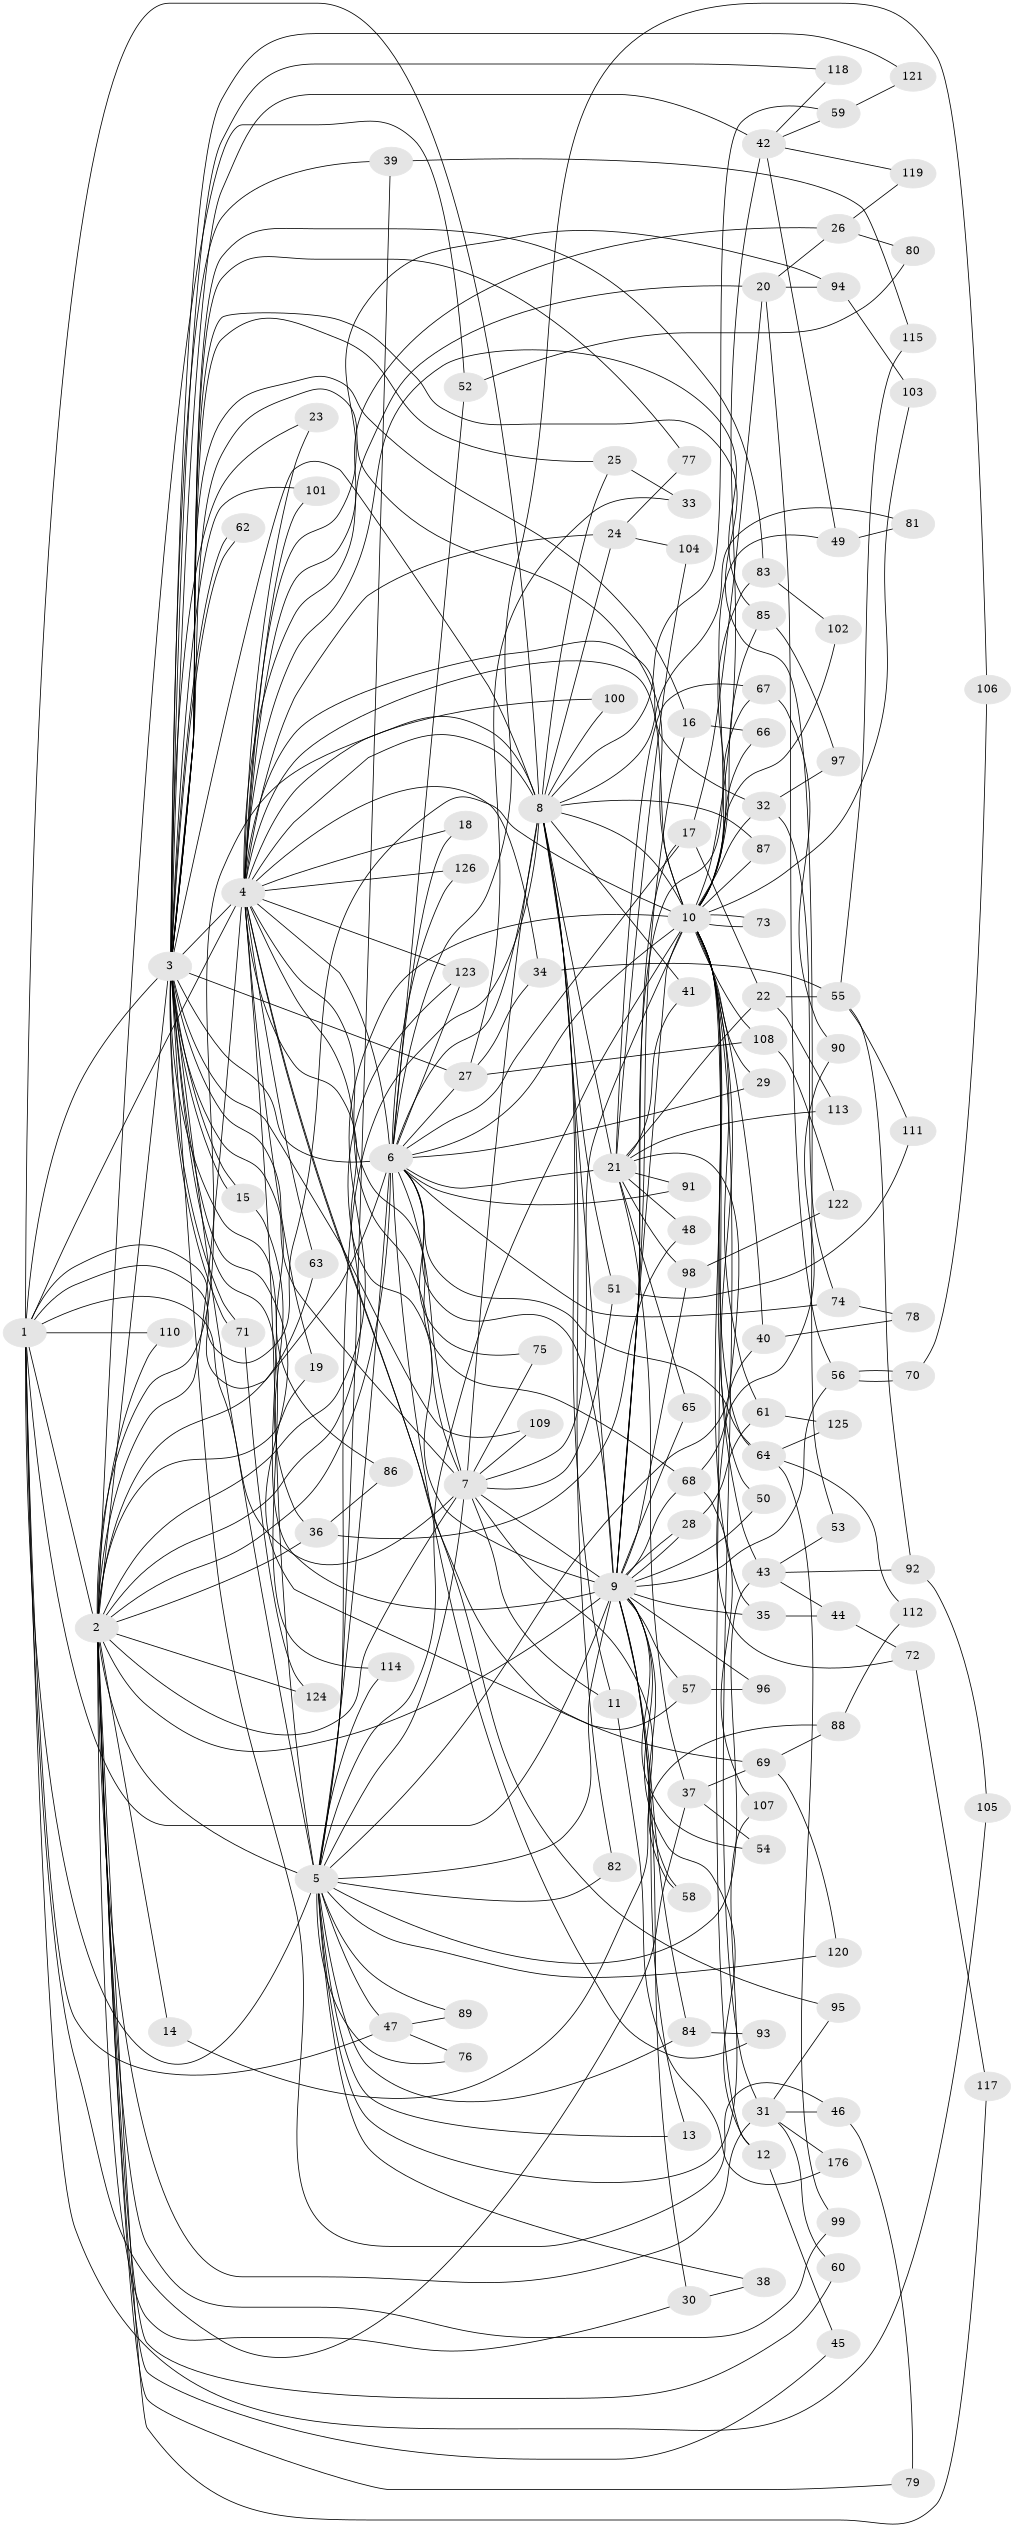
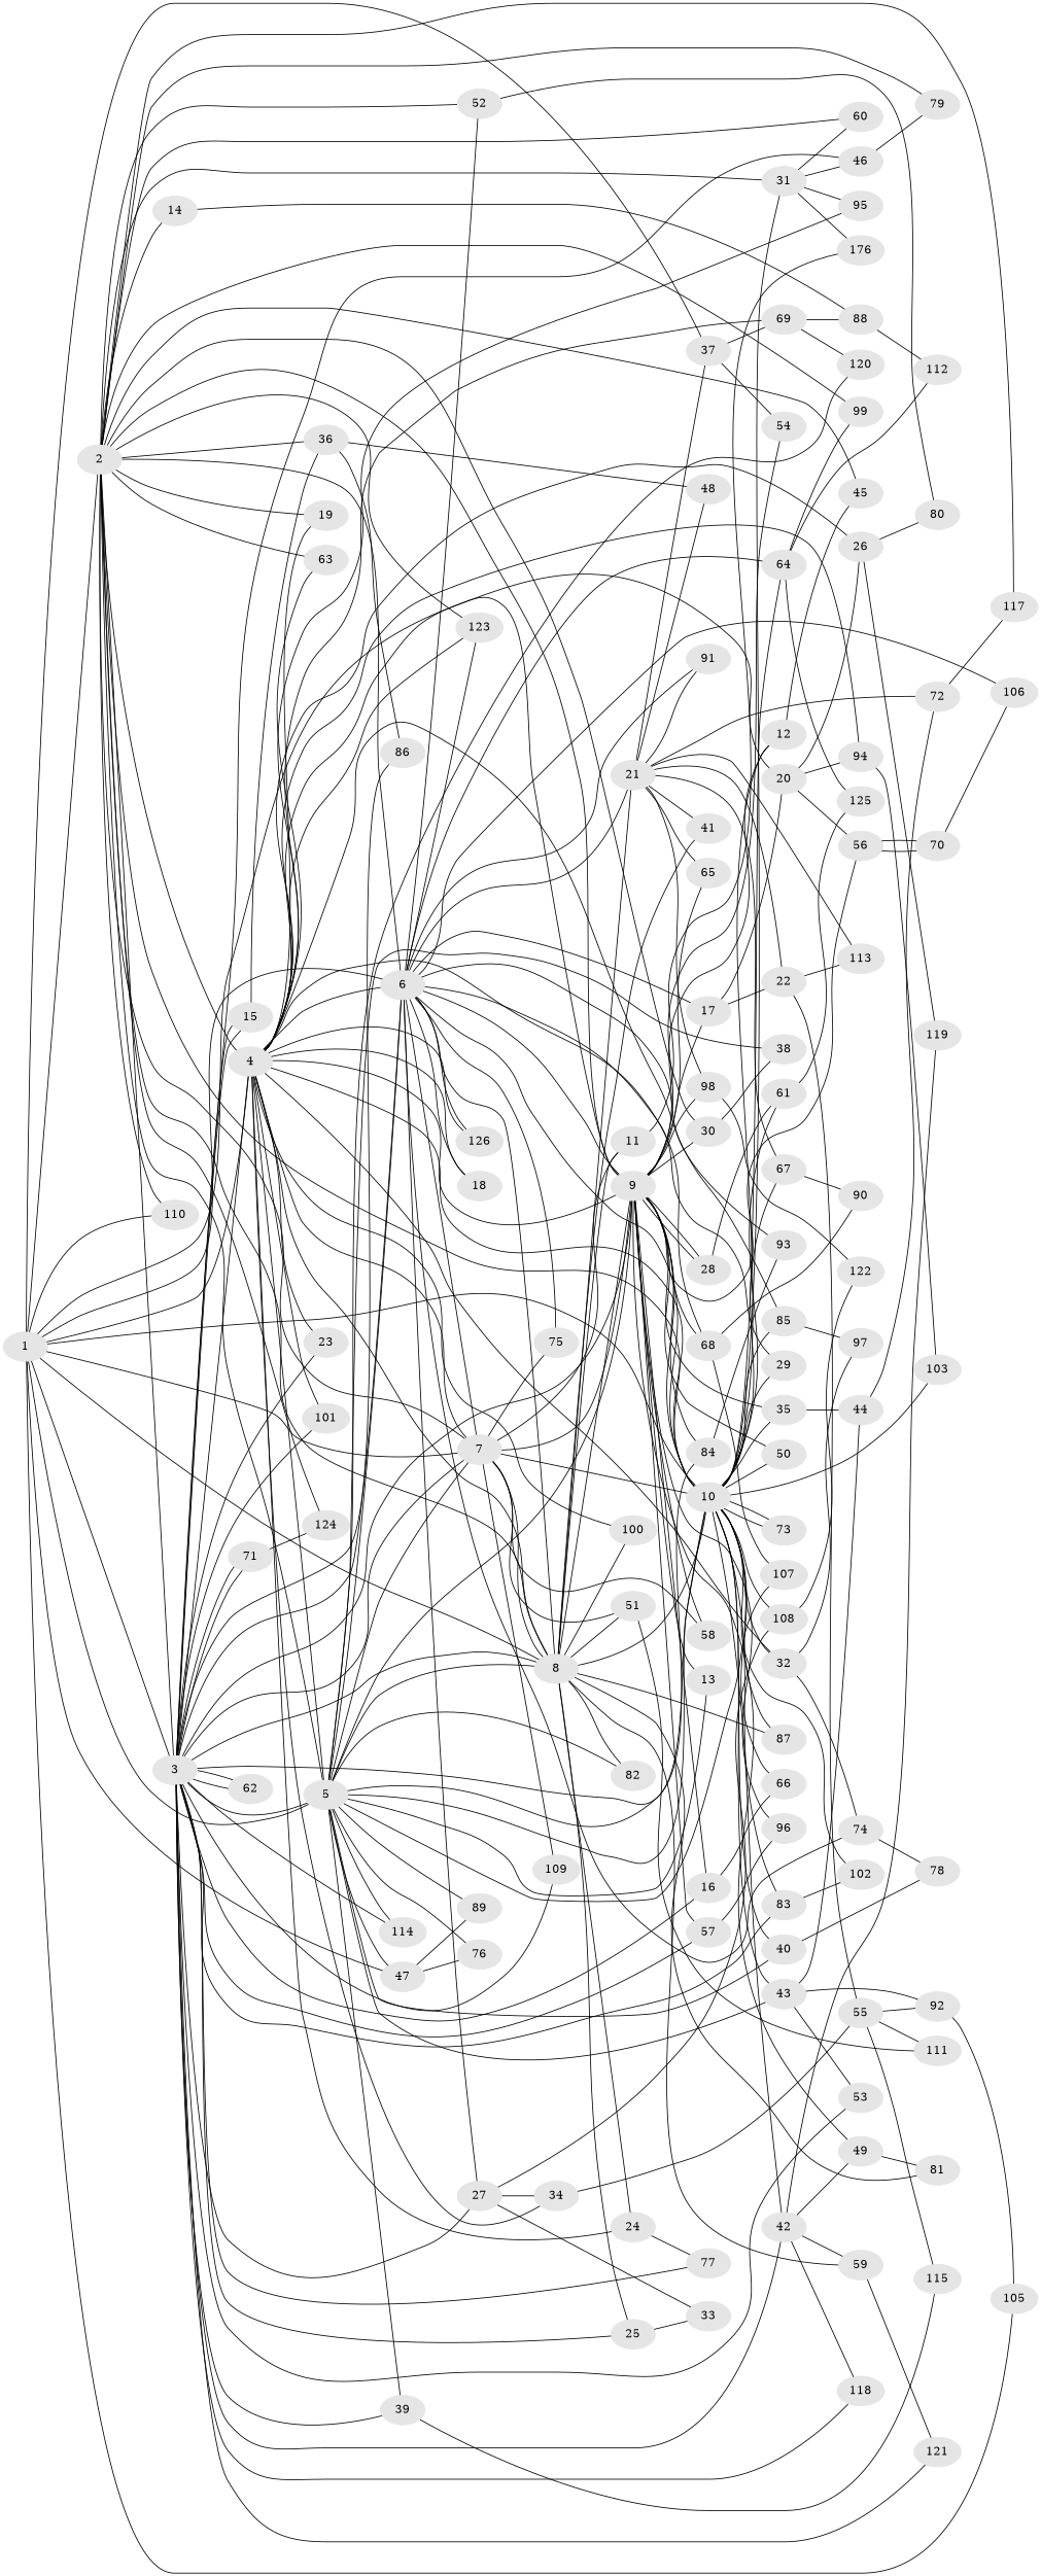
  graph {
    rankdir=LR
    node [color=gray90 style=filled]
    1
    2
    3
    4
    5
    6
    7
    8
    9
    10
    37
    47
    105
    110
    14
    19
    30
    31
    36
    45
    52
    60
    63
    79
    99
    117
    123
    124
    15
    16
    23
    25
    27
    39
    42
    46
    53
    57
    62
    71
    77
    83
    86
    101
    109
    114
    118
    121
    18
    20
    24
    26
    32
    34
    68
    69
    85
    94
    95
    100
    126
    13
    38
    40
    43
    76
    82
    84
    89
    107
    120
    17
    21
    29
    64
    74
    75
    91
    93
    106
    11
    51
    58
    41
    59
    81
    87
    12
    28
    35
    49
    50
    54
    56
    65
    96
    98
    61
    66
    67
    73
    102
    103
    108
    88
    n106 [label=176]
    48
    80
    33
    115
    119
-   104
    97
    55
    90
    78
    44
    92
    22
    72
    113
    125
    112
    111
    70
    122
    1 -- 2
    1 -- 3
    1 -- 4
    1 -- 5
    1 -- 6
    1 -- 7
    1 -- 8
    1 -- 9
    1 -- 10
    1 -- 37
    1 -- 47
    1 -- 105
    1 -- 110
    2 -- 3
    2 -- 4
    2 -- 5
    2 -- 6
    2 -- 7
    2 -- 8
    2 -- 9
    2 -- 10
    2 -- 110
    2 -- 14
    2 -- 19
    2 -- 30
    2 -- 31
    2 -- 36
    2 -- 45
    2 -- 52
    2 -- 60
    2 -- 63
    2 -- 79
    2 -- 99
    2 -- 117
    2 -- 123
    2 -- 124
    3 -- 4
    3 -- 5
    3 -- 6
    3 -- 7
    3 -- 8
    3 -- 9
    3 -- 10
    3 -- 15
    3 -- 15
    3 -- 16
    3 -- 23
    3 -- 25
    3 -- 27
    3 -- 39
    3 -- 42
    3 -- 46
    3 -- 53
    3 -- 57
    3 -- 62
    3 -- 62
    3 -- 71
    3 -- 71
    3 -- 77
    3 -- 83
    3 -- 86
    3 -- 101
    3 -- 109
    3 -- 114
    3 -- 118
    3 -- 121
    4 -- 5
    4 -- 6
    4 -- 7
    4 -- 8
    4 -- 9
    4 -- 10
    4 -- 19
    4 -- 63
    4 -- 123
    4 -- 23
    4 -- 101
    4 -- 18
    4 -- 20
    4 -- 24
    4 -- 26
    4 -- 32
    4 -- 34
    4 -- 68
    4 -- 69
    4 -- 85
    4 -- 94
    4 -- 95
    4 -- 100
    4 -- 126
    5 -- 6
    5 -- 7
    5 -- 8
    5 -- 9
    5 -- 10
    5 -- 47
    5 -- 39
    5 -- 114
    5 -- 13
    5 -- 38
    5 -- 40
    5 -- 43
    5 -- 76
    5 -- 82
    5 -- 84
    5 -- 89
    5 -- 107
    5 -- 120
    6 -- 7
    6 -- 8
    6 -- 9
    6 -- 10
    6 -- 52
    6 -- 123
    6 -- 27
    6 -- 18
    6 -- 126
    6 -- 17
    6 -- 21
    6 -- 29
    6 -- 64
    6 -- 74
    6 -- 75
    6 -- 91
    6 -- 93
    6 -- 106
    7 -- 8
    7 -- 9
    7 -- 10
    7 -- 109
    7 -- 75
    7 -- 11
    7 -- 51
    7 -- 58
    8 -- 9
    8 -- 10
    8 -- 25
    8 -- 24
    8 -- 100
    8 -- 82
    8 -- 21
    8 -- 11
    8 -- 51
    8 -- 41
    8 -- 59
    8 -- 81
    8 -- 87
    9 -- 10
    9 -- 30
    9 -- 16
    9 -- 57
    9 -- 68
    9 -- 13
    9 -- 84
    9 -- 17
    9 -- 58
    9 -- 12
    9 -- 28
    9 -- 28
    9 -- 35
    9 -- 49
    9 -- 50
    9 -- 54
    9 -- 56
    9 -- 65
    9 -- 96
    9 -- 98
    10 -- 31
    10 -- 42
    10 -- 83
    10 -- 32
    10 -- 85
    10 -- 40
    10 -- 43
    10 -- 29
    10 -- 64
    10 -- 87
    10 -- 12
    10 -- 35
    10 -- 50
    10 -- 61
    10 -- 66
    10 -- 67
    10 -- 73
    10 -- 73
    10 -- 102
    10 -- 103
    10 -- 108
    37 -- 69
    37 -- 54
    47 -- 76
    47 -- 89
    14 -- 88
    30 -- 38
    31 -- 60
    31 -- 46
    31 -- 95
    31 -- n106
    36 -- 86
    36 -- 48
    52 -- 80
    15 -- 36
    16 -- 66
    25 -- 33
    27 -- 34
    27 -- 108
    27 -- 33
    39 -- 115
    42 -- 118
    42 -- 59
    42 -- 49
    42 -- 119
    46 -- 79
    57 -- 96
    71 -- 124
    83 -- 102
    20 -- 26
    20 -- 94
    20 -- 56
    24 -- 77
-   24 -- 104
    26 -- 80
    26 -- 119
    32 -- 74
    32 -- 97
    34 -- 55
    68 -- 107
    68 -- 90
    69 -- 120
    69 -- 88
    85 -- 97
    94 -- 103
    40 -- 78
    43 -- 53
    43 -- 44
    43 -- 92
    84 -- 93
    17 -- 20
    17 -- 22
    21 -- 37
    21 -- 91
    21 -- 41
    21 -- 65
    21 -- 98
    21 -- 67
    21 -- 48
-   21 -- 104
    21 -- 22
    21 -- 72
    21 -- 113
    64 -- 99
    64 -- 125
    64 -- 112
    74 -- 78
    11 -- n106
    51 -- 111
    59 -- 121
    12 -- 45
    28 -- 61
    35 -- 44
    49 -- 81
    56 -- 70
    56 -- 70
    98 -- 122
    61 -- 125
    67 -- 90
    108 -- 122
    88 -- 112
    55 -- 115
    55 -- 92
    55 -- 111
    44 -- 72
    92 -- 105
    22 -- 55
    22 -- 113
    72 -- 117
    70 -- 106
  }
